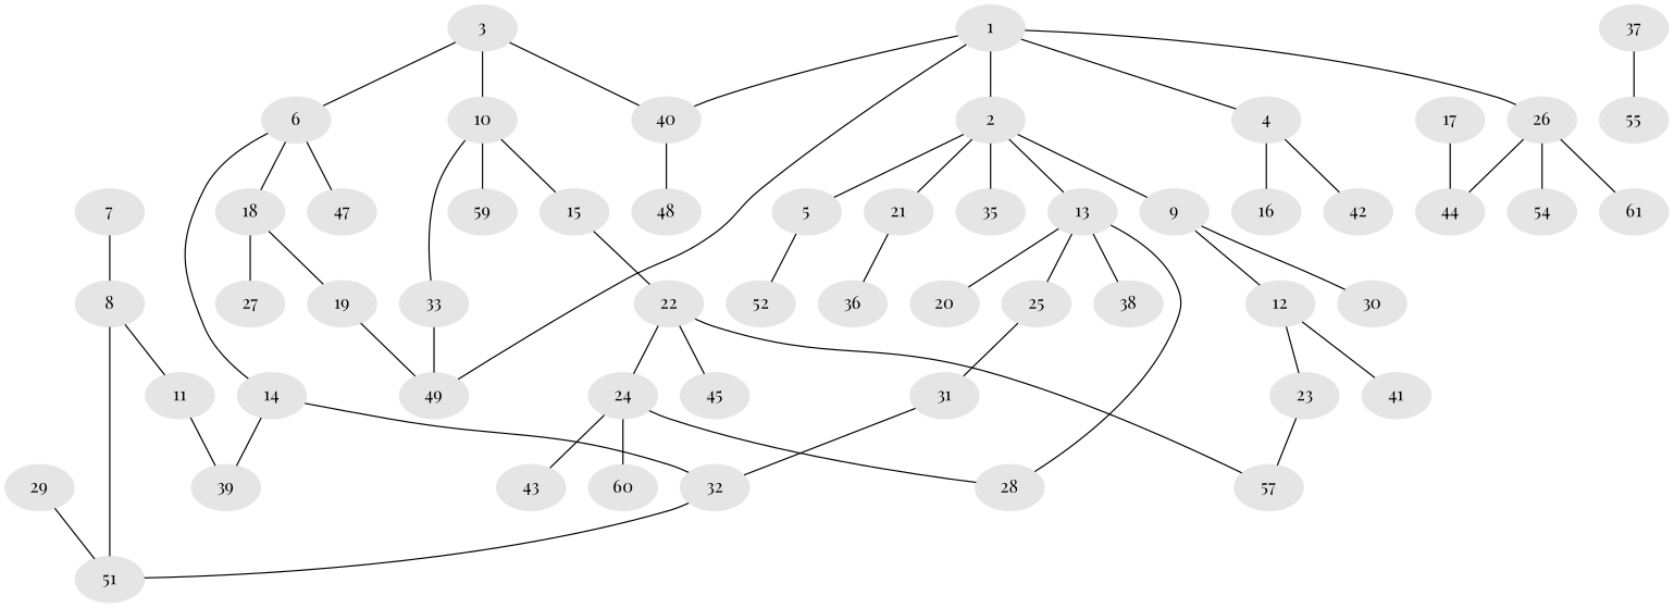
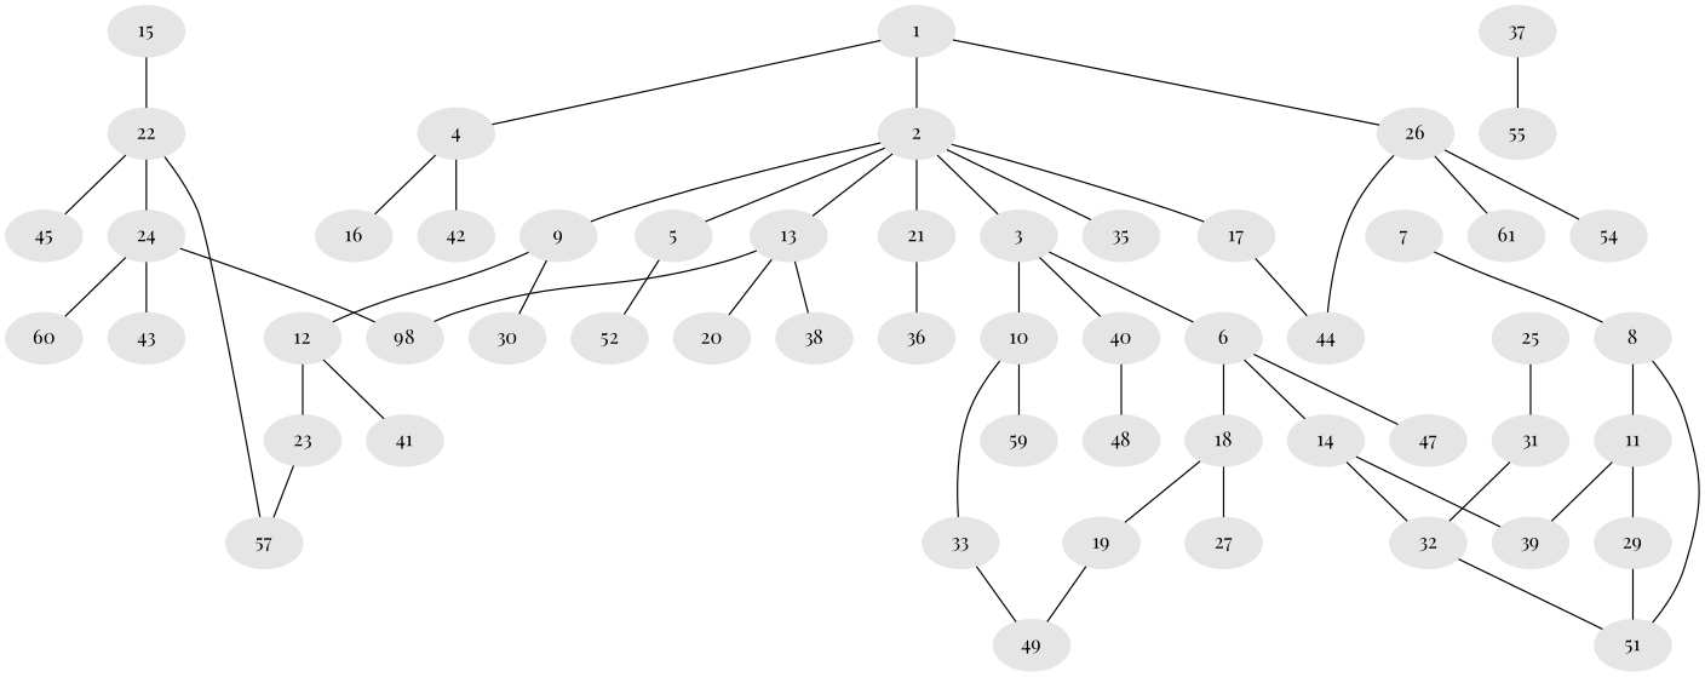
  graph {
    fontname="Playfair Display"
    node [color=gray90 fontname="Playfair Display" style=filled]
    edge [fontname="Playfair Display"]
    1
    2
    4
    26
    40
    49
    3
    5
    9
    13
    17
    21
    35
    16
    42
    44
    54
    61
    48
    6
    10
    52
    7
    8
    12
    30
    20
    25
-   28
+   28 [label=98]
    38
    36
    14
    18
    47
    15
    33
    59
    39
    32
    19
    27
    11
    51
    29
    23
    41
    22
    57
    31
    24
    45
    43
    60
    37
    55
    1 -- 2
    1 -- 4
    1 -- 26
-   1 -- 40
-   1 -- 49
+   2 -- 3
    2 -- 5
    2 -- 9
    2 -- 13
+   2 -- 17
    2 -- 21
    2 -- 35
    4 -- 16
    4 -- 42
    26 -- 44
    26 -- 54
    26 -- 61
    40 -- 48
    3 -- 40
    3 -- 6
    3 -- 10
    5 -- 52
    9 -- 12
    9 -- 30
    13 -- 20
-   13 -- 25
    13 -- 28
    13 -- 38
    17 -- 44
    21 -- 36
    6 -- 14
    6 -- 18
    6 -- 47
-   10 -- 15
    10 -- 33
    10 -- 59
    7 -- 8
    8 -- 11
    8 -- 51
    12 -- 23
    12 -- 41
    25 -- 31
    14 -- 39
    14 -- 32
    18 -- 19
    18 -- 27
    15 -- 22
    33 -- 49
    32 -- 51
    19 -- 49
    11 -- 39
+   11 -- 29
    29 -- 51
    23 -- 57
    22 -- 57
    22 -- 24
    22 -- 45
    31 -- 32
    24 -- 28
    24 -- 43
    24 -- 60
    37 -- 55
  }
